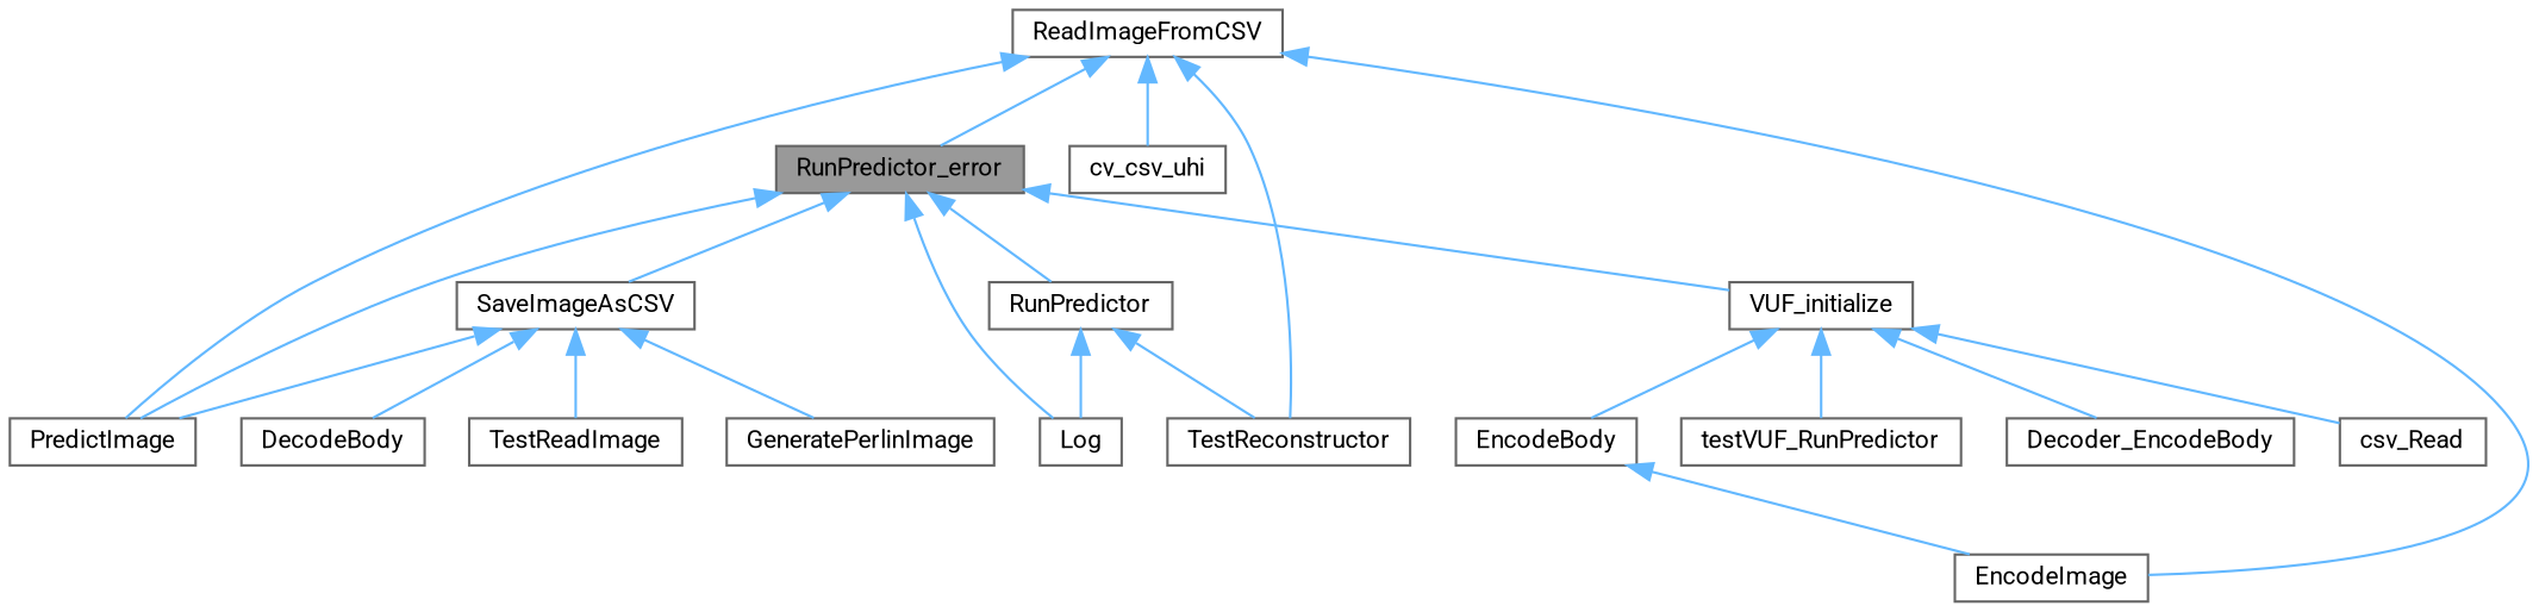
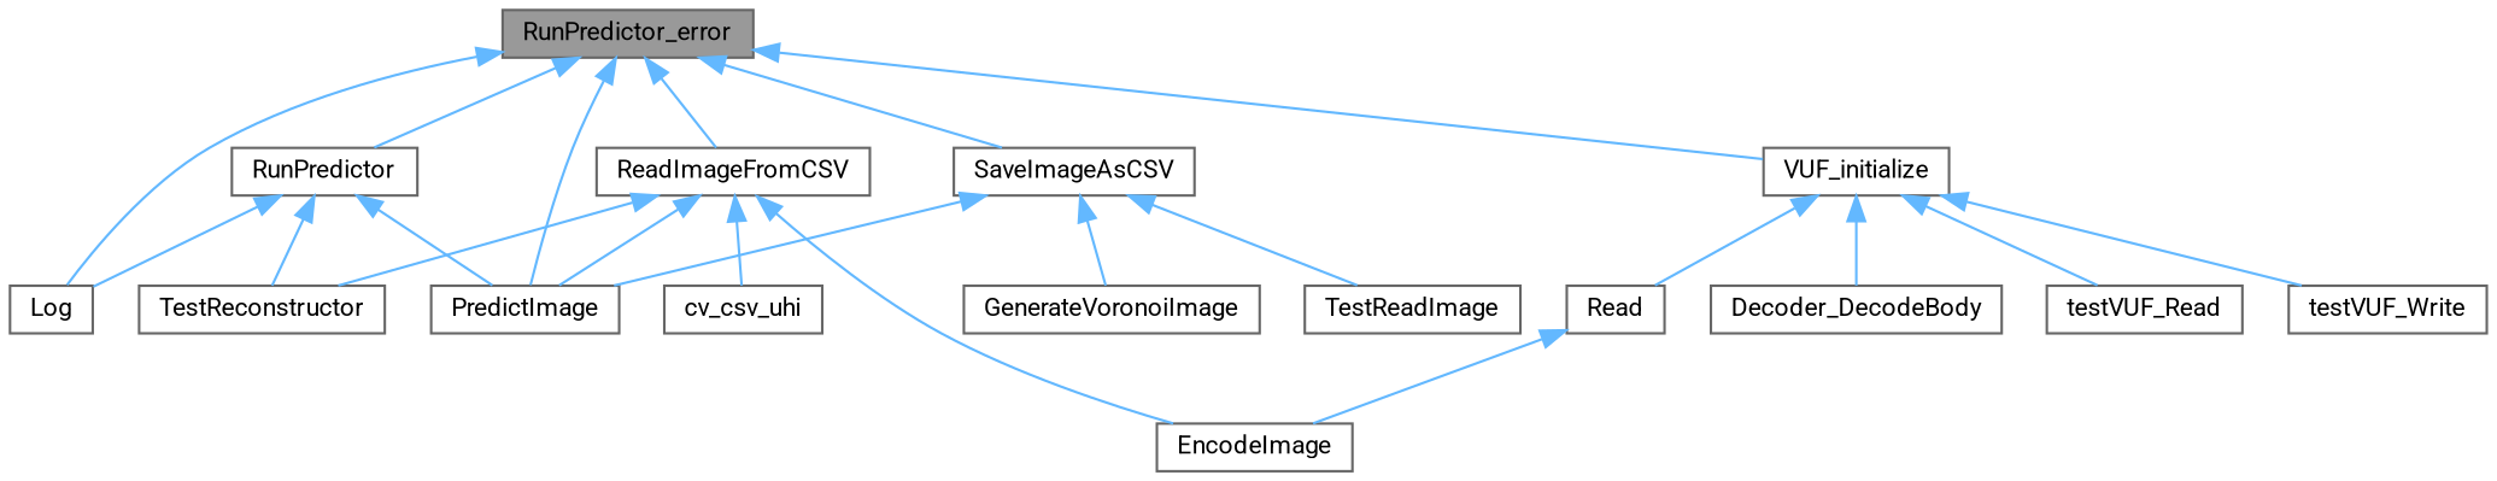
  digraph {
    fontname=Roboto
    rankdir=TB
    node [color=grey40 fillcolor=white fontname=Roboto fontsize=10 shape=box style=filled]
    edge [color=steelblue1 dir=back fontname=Roboto fontsize=10 labelfontname=Helvetica labelfontsize=10 style=solid]
    n1 [color=gray40 fillcolor=grey60 fontcolor=black height=0.2 label=RunPredictor_error width=0.4]
    n2 [height=0.2 label=PredictImage width=0.4]
    n3 [height=0.2 label=Log width=0.4]
    n4 [height=0.2 label=ReadImageFromCSV width=0.4]
    n5 [height=0.2 label=RunPredictor width=0.4]
    n6 [height=0.2 label=SaveImageAsCSV width=0.4]
    n7 [height=0.2 label=VUF_initialize width=0.4]
    n8 [height=0.2 label=cv_csv_uhi width=0.4]
    n9 [height=0.2 label=EncodeImage width=0.4]
    n10 [height=0.2 label=TestReconstructor width=0.4]
    n11 [height=0.2 label=TestReadImage width=0.4]
-   n12 [height=0.2 label=GeneratePerlinImage width=0.4]
-   n13 [height=0.2 label=DecodeBody width=0.4]
-   n14 [height=0.2 label=Decoder_EncodeBody width=0.4]
-   n15 [height=0.2 label=EncodeBody width=0.4]
-   n16 [height=0.2 label=csv_Read width=0.4]
-   n17 [height=0.2 label=testVUF_RunPredictor width=0.4]
+   n13 [height=0.2 label=GenerateVoronoiImage width=0.4]
+   n14 [height=0.2 label=Decoder_DecodeBody width=0.4]
+   n15 [height=0.2 label=Read width=0.4]
+   n16 [height=0.2 label=testVUF_Read width=0.4]
+   n17 [height=0.2 label=testVUF_Write width=0.4]
    n1 -> n2
    n1 -> n3
-   n4 -> n1
+   n1 -> n4
    n1 -> n5
    n1 -> n6
    n1 -> n7
    n4 -> n2
    n4 -> n8
    n4 -> n9
    n4 -> n10
+   n5 -> n2
    n5 -> n3
    n5 -> n10
    n6 -> n2
    n6 -> n11
-   n6 -> n12
    n6 -> n13
    n7 -> n14
    n7 -> n15
    n7 -> n16
    n7 -> n17
    n15 -> n9
  }
